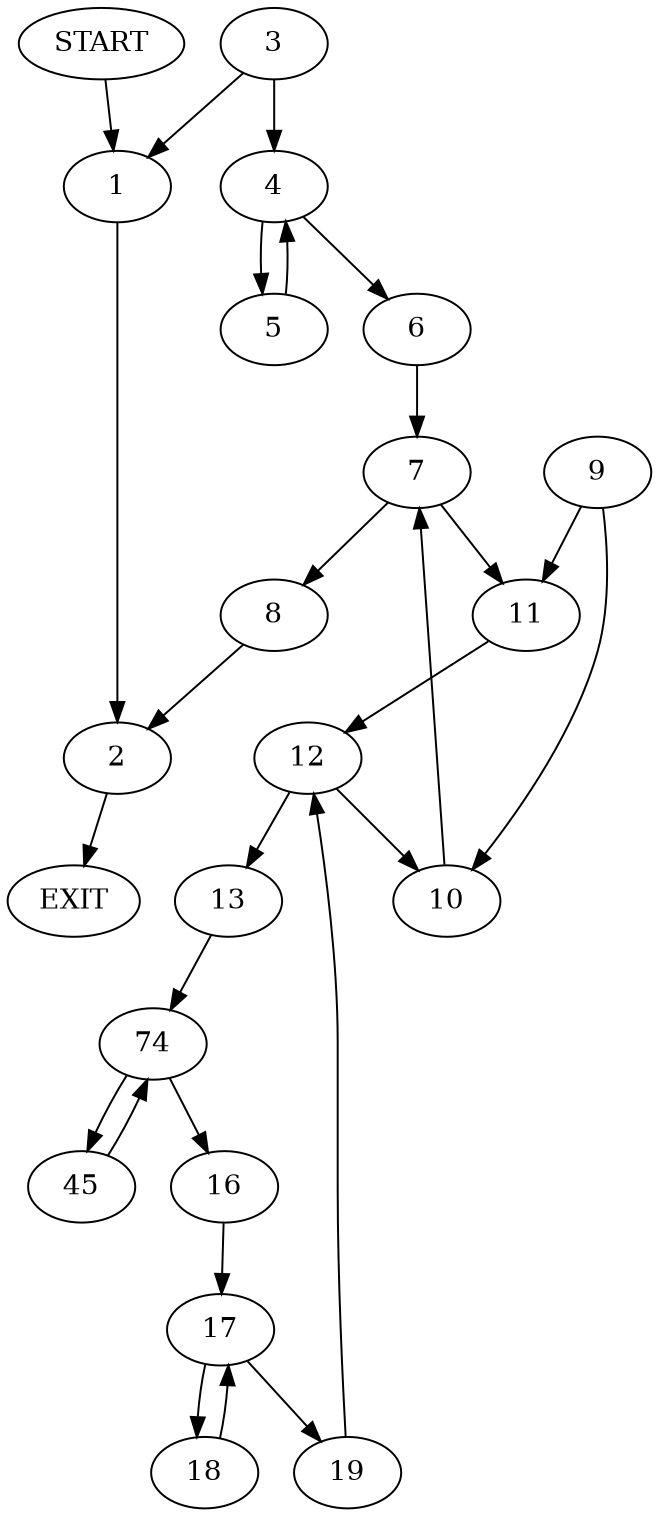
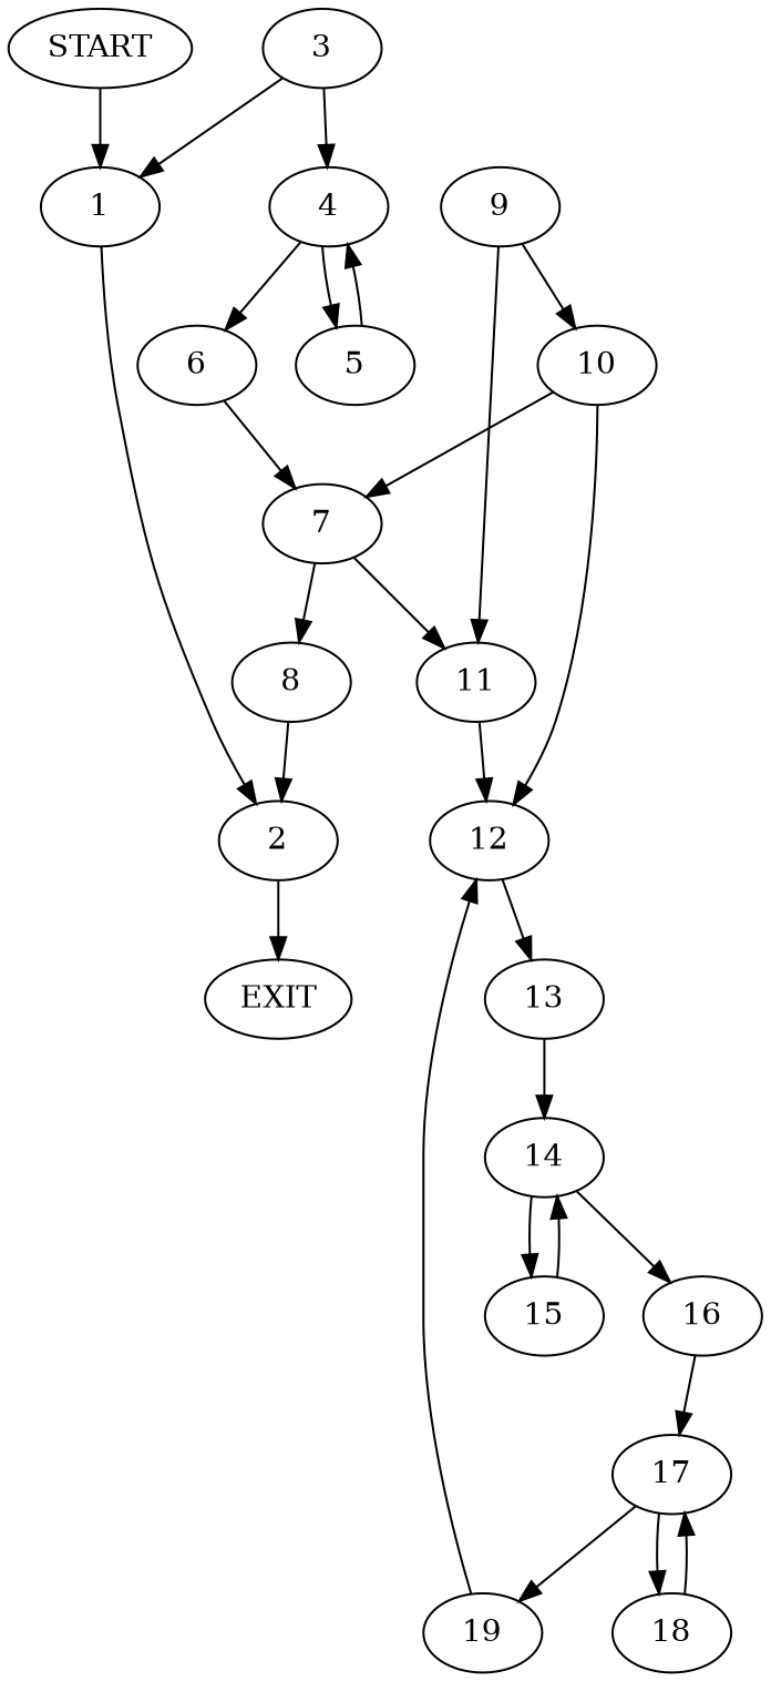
  digraph {
    n1 [label=START]
    1
    2
    n4 [label=EXIT]
    3
    4
    5
    6
    7
    8
    11
    9
    10
    12
    13
-   14 [label=74]
-   15 [label=45]
+   14
+   15
    16
    17
    18
    19
    n1 -> 1
    1 -> 2
    2 -> n4
    3 -> 1
    3 -> 4
    4 -> 5
    4 -> 6
    5 -> 4
    6 -> 7
    7 -> 8
    7 -> 11
    8 -> 2
    11 -> 12
    9 -> 11
    9 -> 10
    10 -> 7
-   12 -> 10
+   10 -> 12
    12 -> 13
    13 -> 14
    14 -> 15
    14 -> 16
    15 -> 14
    16 -> 17
    17 -> 18
    17 -> 19
    18 -> 17
    19 -> 12
  }
